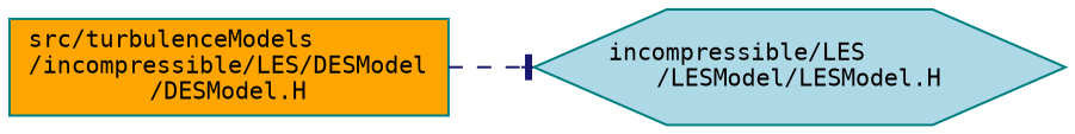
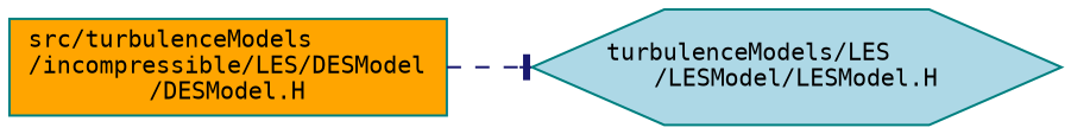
  digraph {
    rankdir=LR
    fontname="DejaVu Sans Mono"
    node [color=teal fontname="DejaVu Sans Mono" fontsize=10 style=filled]
    n1 [fillcolor=orange fontcolor=black height=0.2 label="src/turbulenceModels\l/incompressible/LES/DESModel\l/DESModel.H" shape=box width=0.4]
-   n2 [height=0.2 label="incompressible/LES\l/LESModel/LESModel.H" shape=hexagon width=0.4 fillcolor=lightblue]
+   n2 [height=0.2 label="turbulenceModels/LES\l/LESModel/LESModel.H" shape=hexagon width=0.4 fillcolor=lightblue]
    n1 -> n2 [color=midnightblue fontname="DejaVu Sans Mono" fontsize=10 labelfontname=FreeSans labelfontsize=10 style=dashed arrowhead=tee]
  }
